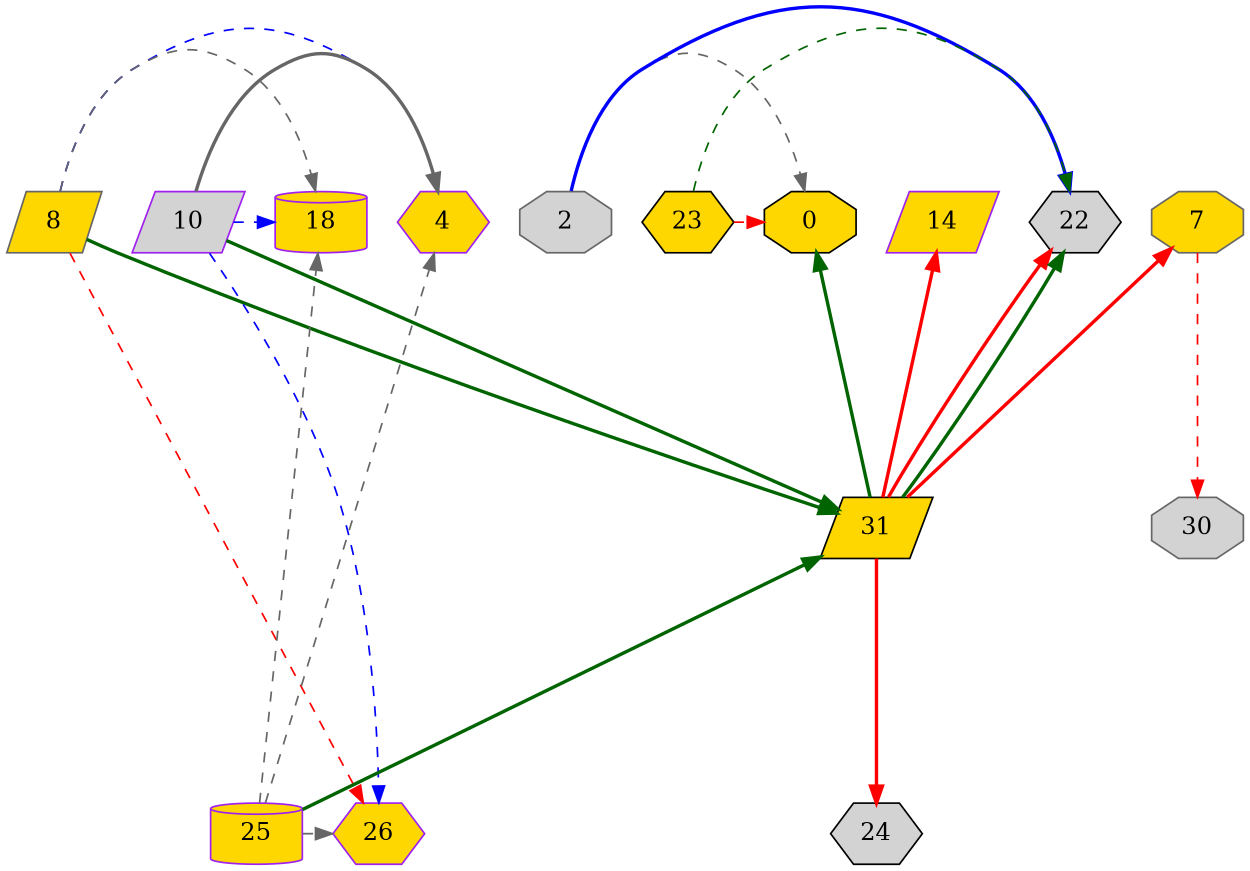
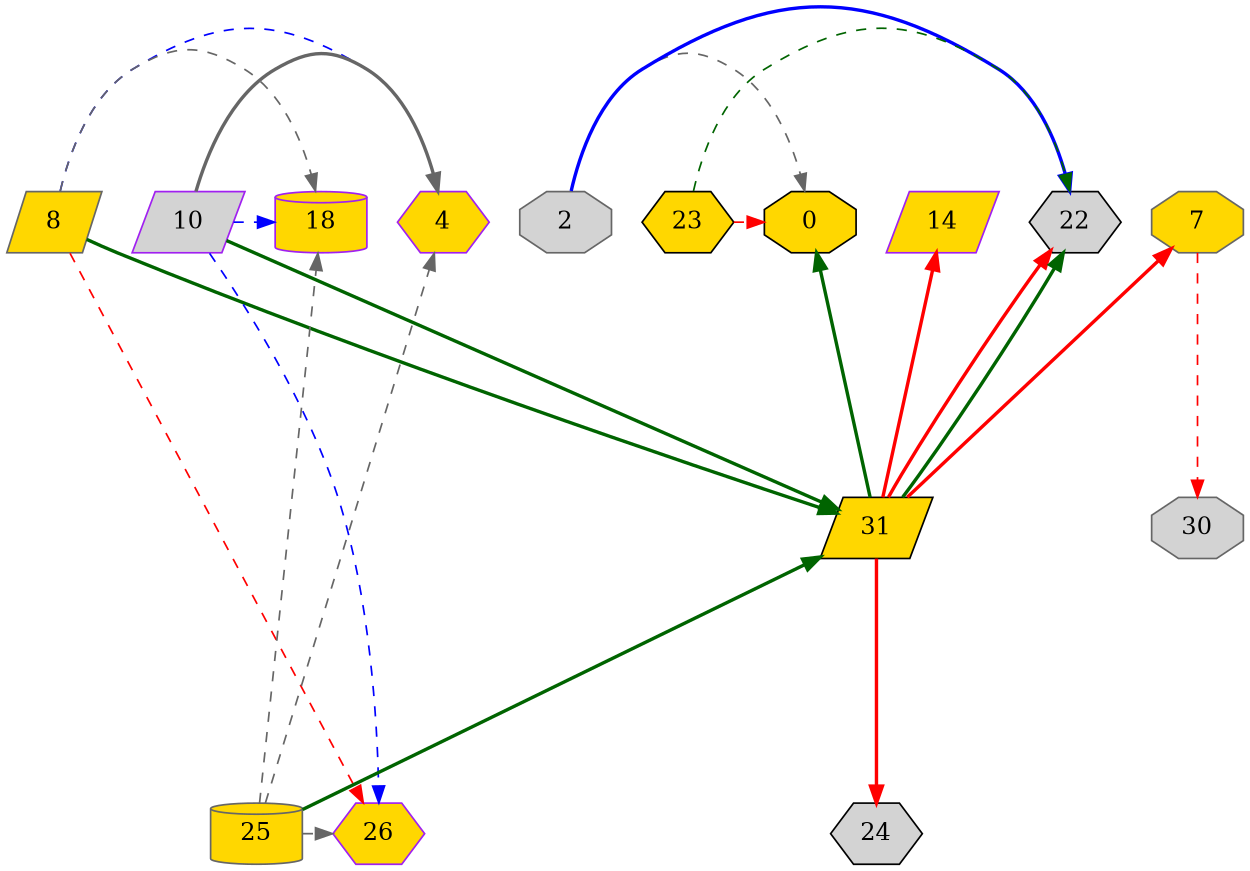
  digraph {
    ranksep=2.0
    node [color=black fillcolor=gold shape=hexagon style=filled]
    edge [color=red style=dashed]
    0 [shape=octagon]
    2 [color=gray40 fillcolor=lightgrey shape=octagon]
    4 [color=purple]
    7 [color=gray40 shape=octagon]
    8 [color=gray40 shape=parallelogram]
    10 [color=purple fillcolor=lightgrey shape=parallelogram]
    14 [color=purple shape=parallelogram]
    18 [color=purple shape=cylinder]
    22 [fillcolor=lightgrey]
    23
    24 [fillcolor=lightgrey]
-   25 [color=purple shape=cylinder]
+   25 [color=gray40 shape=cylinder]
    26 [color=purple]
    30 [color=gray40 fillcolor=lightgrey shape=octagon]
    31 [shape=parallelogram]
    subgraph sub_1 {
      rank=same
      0
      2
      4
      7
      8
      10
      14
      18
      22
      23
    }
    subgraph sub_2 {
      rank=same
      24
      25
      26
    }
    subgraph sub_3 {
      rank=same
      30
      31
    }
    2 -> 0 [color=gray40]
    2 -> 22 [color=blue style=bold]
    7 -> 30
    8 -> 4 [color=blue]
    8 -> 18 [color=gray40]
    8 -> 26
    8 -> 31 [color=darkgreen style=bold]
    10 -> 4 [color=gray40 style=bold]
    10 -> 18 [color=blue]
    10 -> 26 [color=blue]
    10 -> 31 [color=darkgreen style=bold]
    23 -> 0
    23 -> 22 [color=darkgreen]
    25 -> 4 [color=gray40]
    25 -> 18 [color=gray40]
    25 -> 26 [color=gray40]
    25 -> 31 [color=darkgreen style=bold]
    31 -> 0 [color=darkgreen style=bold]
    31 -> 7 [style=bold]
    31 -> 14 [style=bold]
    31 -> 22 [style=bold]
    31 -> 22 [color=darkgreen style=bold]
    31 -> 24 [style=bold]
  }
